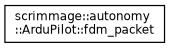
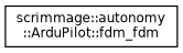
  digraph {
    rankdir=LR
-   n1 [color=black fillcolor=white fontname=Helvetica fontsize=10 height=0.2 label="scrimmage::autonomy\l::ArduPilot::fdm_packet" shape=record style=filled width=0.4]
+   n1 [color=black fillcolor=white fontname=Helvetica fontsize=10 height=0.2 label="scrimmage::autonomy\l::ArduPilot::fdm_fdm" shape=record style=filled width=0.4]
  }
